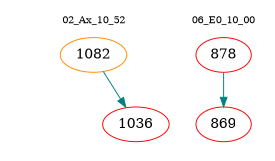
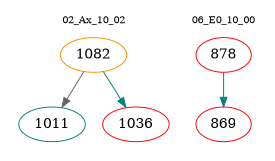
  digraph {
    node [color=red]
    edge [color=teal]
    n1 [color=darkorange label=1082]
+   n2 [color=teal label=1011]
    n3 [label=1036]
    n4 [label=878]
    n5 [label=869]
    subgraph cluster_1 {
      color=white
      fontsize=10
-     label="02_Ax_10_52"
+     label="02_Ax_10_02"
      n1
+     n2
      n3
    }
    subgraph cluster_2 {
      color=white
      fontsize=10
      label="06_E0_10_00"
      n4
      n5
    }
+   n1 -> n2 [color=gray40]
    n1 -> n3
    n4 -> n5
  }
